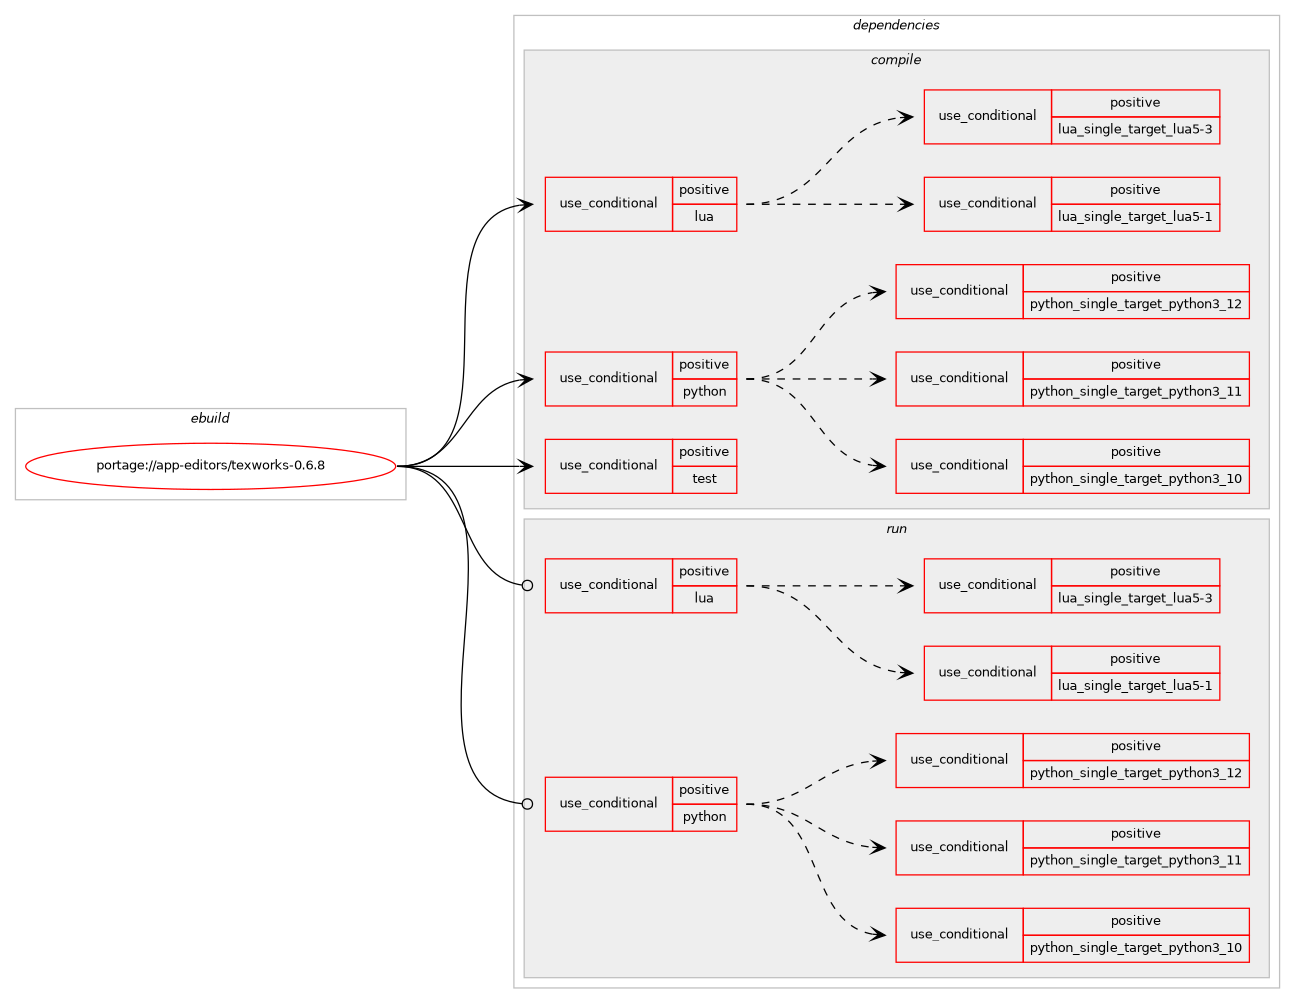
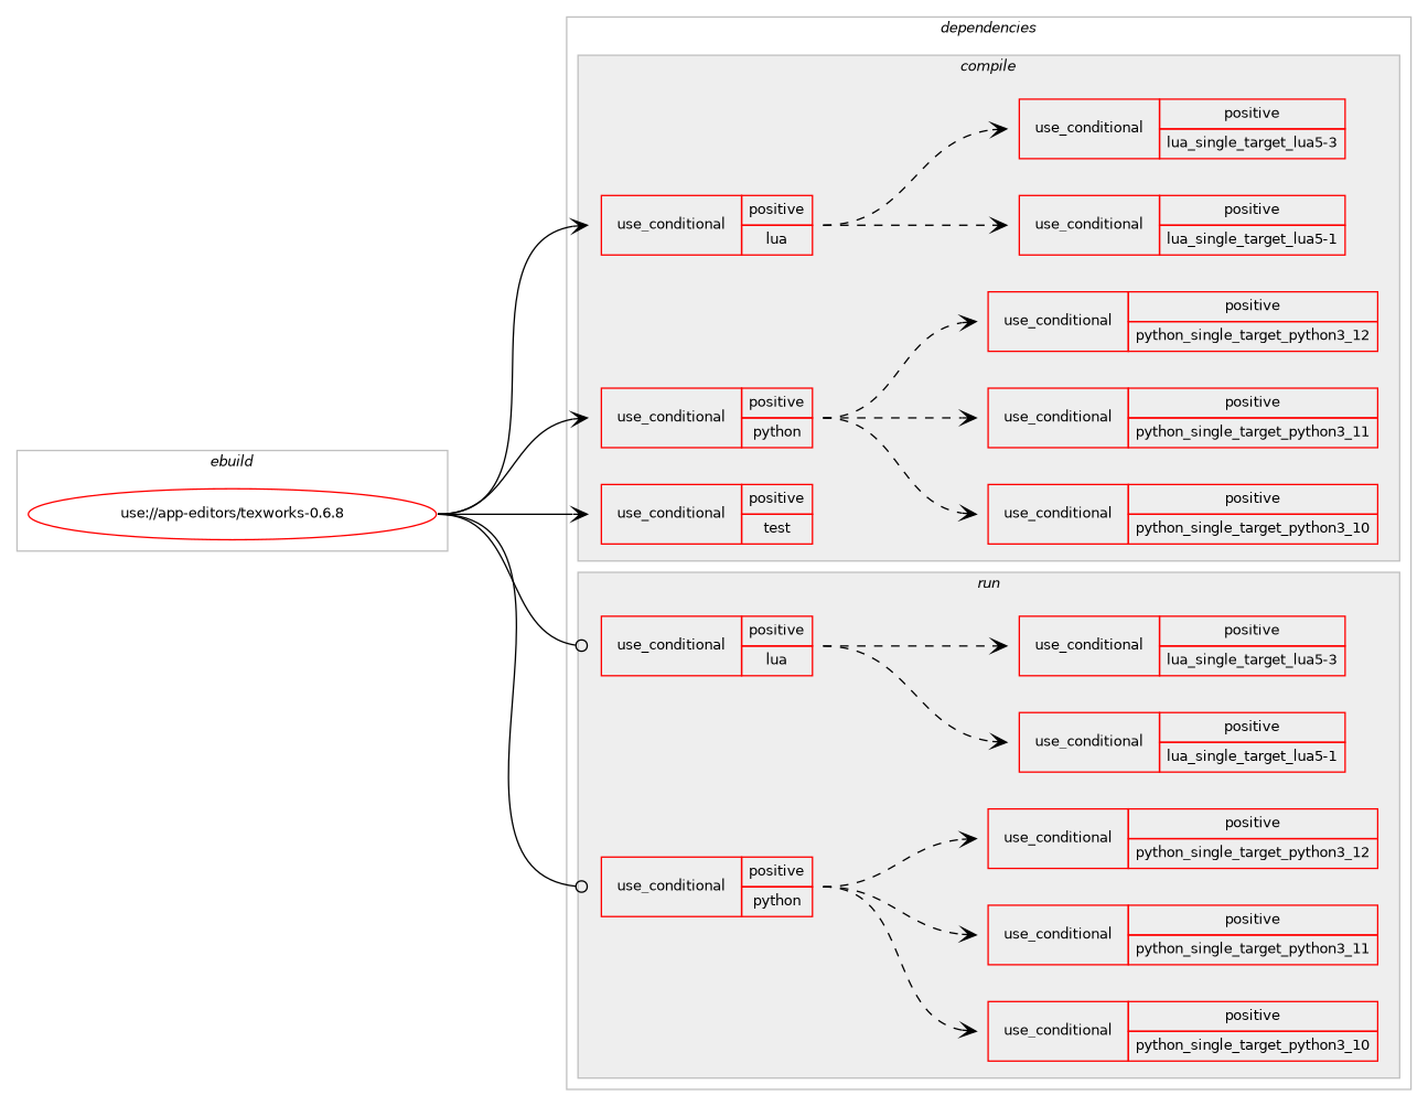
  digraph {
    compound=true
    concentrate=true
    fontname=Helvetica
    fontsize=10
    newrank=true
    rankdir=LR
    ranksep=1.5
    node [color=red fontname=Helvetica fontsize=10 shape=none]
    edge [arrowhead=vee headport=w style=dashed tailport=e weight=20]
-   n1 [label="portage://app-editors/texworks-0.6.8" width=4 shape=""]
+   n1 [label="use://app-editors/texworks-0.6.8" width=4 shape=""]
    n2 [label=<<TABLE BORDER="0" CELLBORDER="1" CELLSPACING="0" CELLPADDING="4"><TR><TD ROWSPAN="3" CELLPADDING="10">use_conditional</TD></TR><TR><TD>positive</TD></TR><TR><TD>lua_single_target_lua5-1</TD></TR></TABLE>>]
    n3 [label=<<TABLE BORDER="0" CELLBORDER="1" CELLSPACING="0" CELLPADDING="4"><TR><TD ROWSPAN="3" CELLPADDING="10">use_conditional</TD></TR><TR><TD>positive</TD></TR><TR><TD>lua_single_target_lua5-3</TD></TR></TABLE>>]
    n4 [label=<<TABLE BORDER="0" CELLBORDER="1" CELLSPACING="0" CELLPADDING="4"><TR><TD ROWSPAN="3" CELLPADDING="10">use_conditional</TD></TR><TR><TD>positive</TD></TR><TR><TD>lua</TD></TR></TABLE>>]
    n5 [label=<<TABLE BORDER="0" CELLBORDER="1" CELLSPACING="0" CELLPADDING="4"><TR><TD ROWSPAN="3" CELLPADDING="10">use_conditional</TD></TR><TR><TD>positive</TD></TR><TR><TD>python_single_target_python3_10</TD></TR></TABLE>>]
    n6 [label=<<TABLE BORDER="0" CELLBORDER="1" CELLSPACING="0" CELLPADDING="4"><TR><TD ROWSPAN="3" CELLPADDING="10">use_conditional</TD></TR><TR><TD>positive</TD></TR><TR><TD>python_single_target_python3_11</TD></TR></TABLE>>]
    n7 [label=<<TABLE BORDER="0" CELLBORDER="1" CELLSPACING="0" CELLPADDING="4"><TR><TD ROWSPAN="3" CELLPADDING="10">use_conditional</TD></TR><TR><TD>positive</TD></TR><TR><TD>python_single_target_python3_12</TD></TR></TABLE>>]
    n8 [label=<<TABLE BORDER="0" CELLBORDER="1" CELLSPACING="0" CELLPADDING="4"><TR><TD ROWSPAN="3" CELLPADDING="10">use_conditional</TD></TR><TR><TD>positive</TD></TR><TR><TD>python</TD></TR></TABLE>>]
    n9 [label=<<TABLE BORDER="0" CELLBORDER="1" CELLSPACING="0" CELLPADDING="4"><TR><TD ROWSPAN="3" CELLPADDING="10">use_conditional</TD></TR><TR><TD>positive</TD></TR><TR><TD>test</TD></TR></TABLE>>]
    n10 [label=<<TABLE BORDER="0" CELLBORDER="1" CELLSPACING="0" CELLPADDING="4"><TR><TD ROWSPAN="3" CELLPADDING="10">use_conditional</TD></TR><TR><TD>positive</TD></TR><TR><TD>lua_single_target_lua5-1</TD></TR></TABLE>>]
    n11 [label=<<TABLE BORDER="0" CELLBORDER="1" CELLSPACING="0" CELLPADDING="4"><TR><TD ROWSPAN="3" CELLPADDING="10">use_conditional</TD></TR><TR><TD>positive</TD></TR><TR><TD>lua_single_target_lua5-3</TD></TR></TABLE>>]
    n12 [label=<<TABLE BORDER="0" CELLBORDER="1" CELLSPACING="0" CELLPADDING="4"><TR><TD ROWSPAN="3" CELLPADDING="10">use_conditional</TD></TR><TR><TD>positive</TD></TR><TR><TD>lua</TD></TR></TABLE>>]
    n13 [label=<<TABLE BORDER="0" CELLBORDER="1" CELLSPACING="0" CELLPADDING="4"><TR><TD ROWSPAN="3" CELLPADDING="10">use_conditional</TD></TR><TR><TD>positive</TD></TR><TR><TD>python_single_target_python3_10</TD></TR></TABLE>>]
    n14 [label=<<TABLE BORDER="0" CELLBORDER="1" CELLSPACING="0" CELLPADDING="4"><TR><TD ROWSPAN="3" CELLPADDING="10">use_conditional</TD></TR><TR><TD>positive</TD></TR><TR><TD>python_single_target_python3_11</TD></TR></TABLE>>]
    n15 [label=<<TABLE BORDER="0" CELLBORDER="1" CELLSPACING="0" CELLPADDING="4"><TR><TD ROWSPAN="3" CELLPADDING="10">use_conditional</TD></TR><TR><TD>positive</TD></TR><TR><TD>python_single_target_python3_12</TD></TR></TABLE>>]
    n16 [label=<<TABLE BORDER="0" CELLBORDER="1" CELLSPACING="0" CELLPADDING="4"><TR><TD ROWSPAN="3" CELLPADDING="10">use_conditional</TD></TR><TR><TD>positive</TD></TR><TR><TD>python</TD></TR></TABLE>>]
    subgraph cluster_1 {
      color=gray
      label=<<i>ebuild</i>>
      rank=same
      n1
    }
    subgraph cluster_2 {
      color=gray
      label=<<i>dependencies</i>>
      subgraph cluster_3 {
        color=gray
        fillcolor="#eeeeee"
        label=<<i>compile</i>>
        style=filled
        subgraph sub_4 {
          color=gray
          fillcolor="#eeeeee"
          label=<<i>compile</i>>
          style=filled
          n4
          subgraph sub_5 {
            color=gray
            fillcolor="#eeeeee"
            label=<<i>compile</i>>
            style=filled
            n2
          }
          subgraph sub_6 {
            color=gray
            fillcolor="#eeeeee"
            label=<<i>compile</i>>
            style=filled
            n3
          }
        }
        subgraph sub_7 {
          color=gray
          fillcolor="#eeeeee"
          label=<<i>compile</i>>
          style=filled
          n8
          subgraph sub_8 {
            color=gray
            fillcolor="#eeeeee"
            label=<<i>compile</i>>
            style=filled
            n5
          }
          subgraph sub_9 {
            color=gray
            fillcolor="#eeeeee"
            label=<<i>compile</i>>
            style=filled
            n6
          }
          subgraph sub_10 {
            color=gray
            fillcolor="#eeeeee"
            label=<<i>compile</i>>
            style=filled
            n7
          }
        }
        subgraph sub_11 {
          color=gray
          fillcolor="#eeeeee"
          label=<<i>compile</i>>
          style=filled
          n9
        }
      }
      subgraph cluster_12 {
        color=gray
        fillcolor="#eeeeee"
        label=<<i>compile and run</i>>
        style=filled
      }
      subgraph cluster_13 {
        color=gray
        fillcolor="#eeeeee"
        label=<<i>run</i>>
        style=filled
        subgraph sub_14 {
          color=gray
          fillcolor="#eeeeee"
          label=<<i>run</i>>
          style=filled
          n12
          subgraph sub_15 {
            color=gray
            fillcolor="#eeeeee"
            label=<<i>run</i>>
            style=filled
            n10
          }
          subgraph sub_16 {
            color=gray
            fillcolor="#eeeeee"
            label=<<i>run</i>>
            style=filled
            n11
          }
        }
        subgraph sub_17 {
          color=gray
          fillcolor="#eeeeee"
          label=<<i>run</i>>
          style=filled
          n16
          subgraph sub_18 {
            color=gray
            fillcolor="#eeeeee"
            label=<<i>run</i>>
            style=filled
            n13
          }
          subgraph sub_19 {
            color=gray
            fillcolor="#eeeeee"
            label=<<i>run</i>>
            style=filled
            n14
          }
          subgraph sub_20 {
            color=gray
            fillcolor="#eeeeee"
            label=<<i>run</i>>
            style=filled
            n15
          }
        }
      }
    }
    subgraph cluster_21 {
      color=gray
      label=<<i>candidates</i>>
      rank=same
    }
    n1 -> n4 [style=solid]
    n1 -> n8 [style=solid]
    n1 -> n9 [style=solid]
    n1 -> n12 [arrowhead=odot style=solid]
    n1 -> n16 [arrowhead=odot style=solid]
    n4 -> n2
    n4 -> n3
    n8 -> n5
    n8 -> n6
    n8 -> n7
    n12 -> n10
    n12 -> n11
    n16 -> n13
    n16 -> n14
    n16 -> n15
  }
